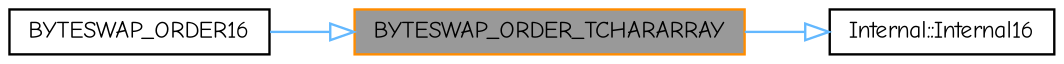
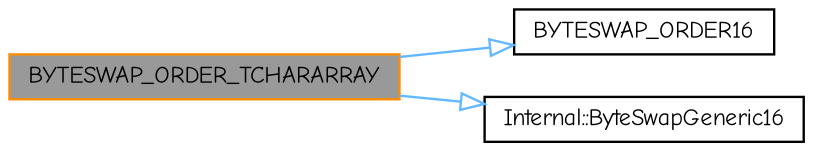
  digraph {
    fontname="Comic Neue"
    rankdir=LR
    node [color=black fillcolor=white fontname="Comic Neue" fontsize=10 shape=box style=filled]
    edge [arrowhead=onormal color=steelblue1 fontname="Comic Neue" fontsize=10 labelfontname=Helvetica labelfontsize=10 style=solid]
    n1 [color=darkorange fillcolor=grey60 fontcolor=black height=0.2 label=BYTESWAP_ORDER_TCHARARRAY width=0.4]
    n2 [height=0.2 label=BYTESWAP_ORDER16 width=0.4]
-   n3 [height=0.2 label="Internal::Internal16" width=0.4]
-   n2 -> n1
+   n3 [height=0.2 label="Internal::ByteSwapGeneric16" width=0.4]
+   n1 -> n2
    n1 -> n3
  }
